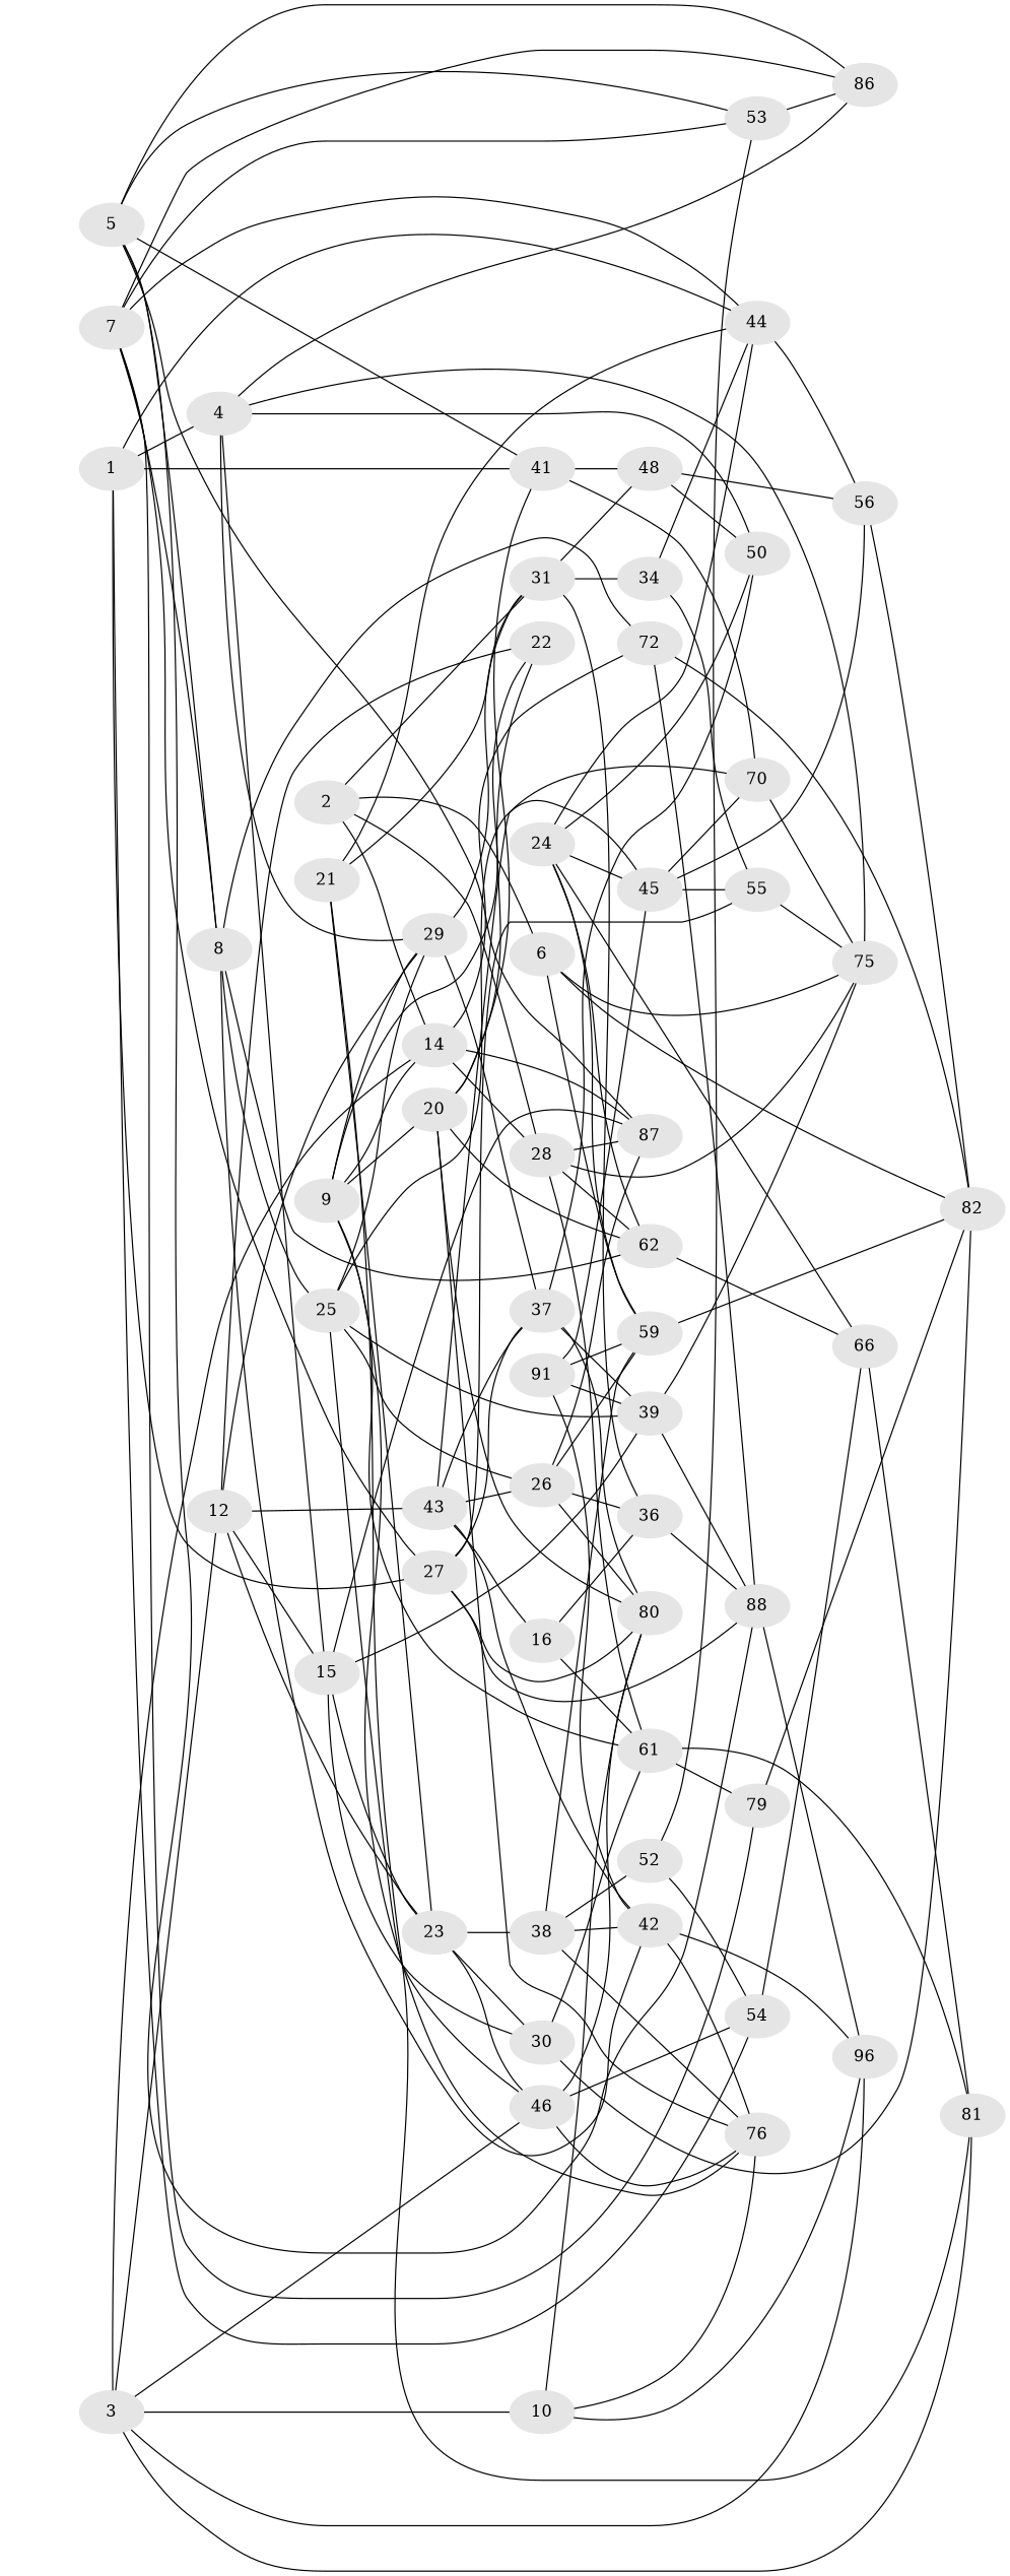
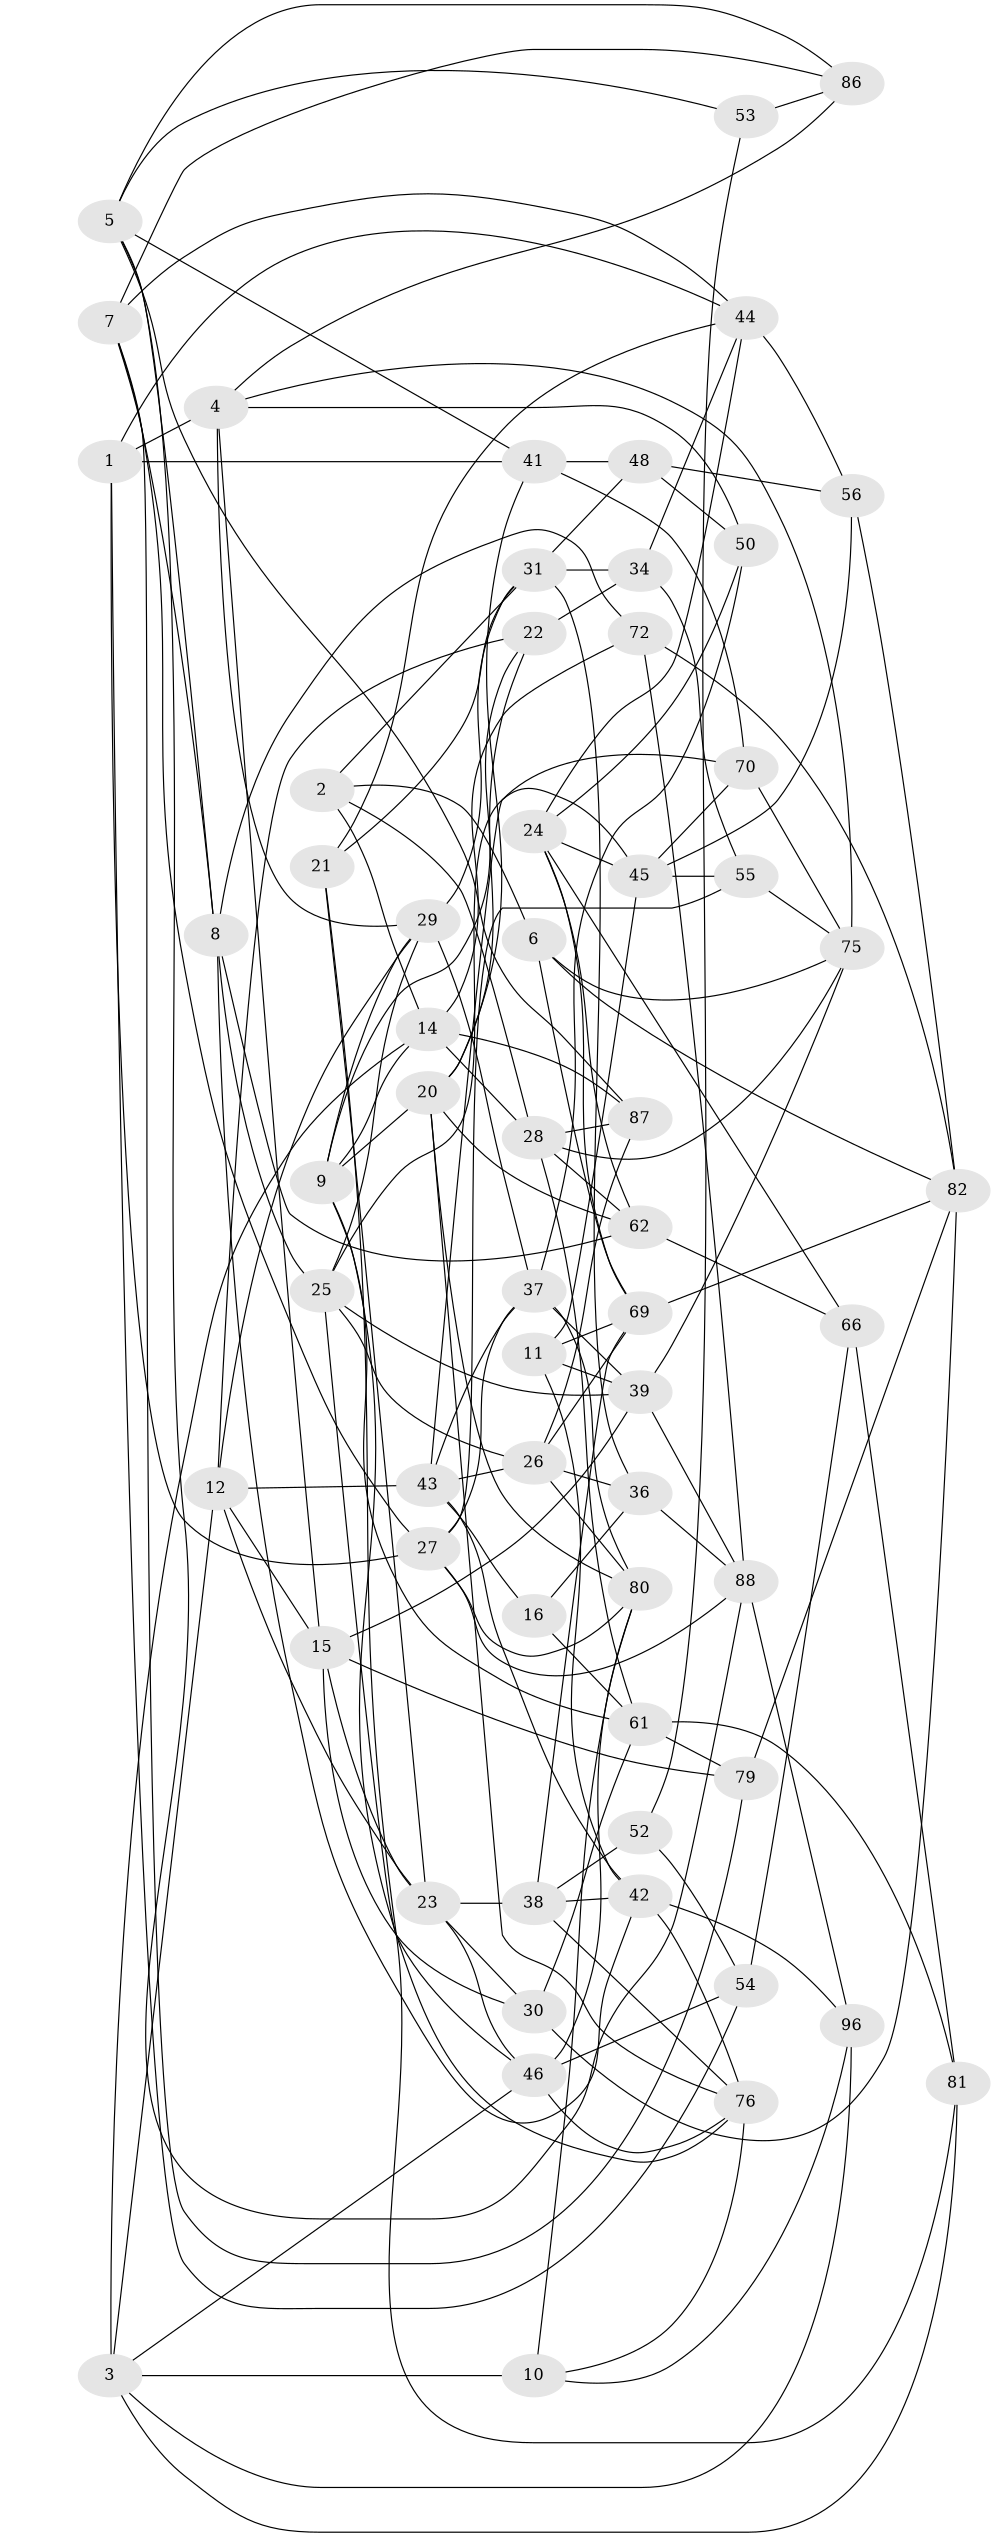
  graph {
    rankdir=LR
    node [color=gray90 style=filled]
    1 [super="+71"]
    4 [super="+49"]
    27 [super="+69"]
    41 [super="+68"]
    44 [super="+99"]
    54
    15 [super="+67"]
    29 [super="+78"]
    50
    75 [super="+94"]
    86
    88 [super="+100"]
    80 [super="+97"]
    37 [super="+57"]
    55
    70
    48
    56
    66 [super="+93"]
    2
    6
    14 [super="+35"]
    28 [super="+92"]
    31 [super="+89"]
-   59 [super="+90"]
+   59 [super="+90" label=69]
    82 [super="+95"]
    n27 [label=87]
    n28 [label=72]
    62 [super="+91"]
    61 [super="+98"]
    36
    34
    3 [super="+32"]
    10
    12 [super="+18"]
    46 [super="+47"]
    81
    96
    76 [super="+84"]
    22 [super="+72"]
    n41 [label=43 super="+87"]
    23 [super="+43"]
    79
    39 [super="+40"]
    30
    5 [super="+60"]
    8 [super="+51"]
    53
    25 [super="+77"]
    42 [super="+64"]
    7 [super="+83"]
    45 [super="+63"]
    26 [super="+58"]
    9 [super="+19"]
    20 [super="+33"]
-   11 [label=91]
+   11
    16
    38 [super="+74"]
    21
    52
    24 [super="+65"]
    1 -- 4
    1 -- 27
    1 -- 41 [weight=2]
    1 -- 44
    1 -- 54
    4 -- 15
    4 -- 29
    4 -- 50
    4 -- 75
    4 -- 86
    27 -- 88
    27 -- 80
    27 -- 37
    27 -- 55
    41 -- 70
    41 -- 48
    44 -- 56
    54 -- 66
    15 -- 23
-   15 -- n27
+   15 -- 79
    15 -- 39
    15 -- 30
    29 -- 37
    29 -- 31
    88 -- 96
    37 -- 50
    37 -- 80
    37 -- 39
    55 -- 75
    70 -- 75
    48 -- 50
    48 -- 56
    56 -- 82
    66 -- 81
    2 -- 6
    2 -- 14
    2 -- 28
    2 -- 31
    6 -- 75
    6 -- 59
    6 -- 82
    14 -- 28
    14 -- n27
    14 -- n28
    28 -- 75
    28 -- n27
    28 -- 62
    28 -- 61
    31 -- 48
    31 -- 36
    31 -- 34
    59 -- 82
    n28 -- 88
    n28 -- 82
    62 -- 66 [weight=2]
    61 -- 81
    61 -- 79
    36 -- 88
    34 -- 44
    34 -- 55
    3 -- 14
    3 -- 10
    3 -- 12
    3 -- 46
    3 -- 81
    3 -- 96
    10 -- 80
    10 -- 96
    10 -- 76
    12 -- 15
    12 -- 29
    12 -- 22
    12 -- n41
    12 -- 23
    46 -- 54
    46 -- 80
    46 -- 76
+   22 -- 34
    n41 -- 37
    n41 -- 70
    n41 -- 42
    n41 -- 26
    n41 -- 16
    23 -- 46
    23 -- 30
    23 -- 38
    79 -- 82
    39 -- 75
    39 -- 88
    30 -- 82
    30 -- 61
    5 -- 41
    5 -- 86
    5 -- 88
    5 -- n27
    5 -- 8
    5 -- 53
    8 -- n28
    8 -- 62
    8 -- 25
    8 -- 42
    53 -- 86
    25 -- 29
    25 -- 46
    25 -- 39
    25 -- 45
    25 -- 26
    42 -- 96
    42 -- 76
    7 -- 27
    7 -- 44
    7 -- 86
    7 -- 79
    7 -- 8
-   7 -- 53
    45 -- 55
    45 -- 70
    45 -- 56
    26 -- 80
    26 -- 59
    26 -- n27
    26 -- 36
    9 -- 29
    9 -- 14
    9 -- 61
    9 -- 76
    9 -- 22
    9 -- 20
    20 -- 41
    20 -- 80
    20 -- 62
    20 -- 76
    20 -- 22
    11 -- 59
    11 -- 39
    11 -- 42
    11 -- 45
    16 -- 61
    16 -- 36
    38 -- 59
    38 -- 76
    38 -- 42
    38 -- 52 [weight=2]
    21 -- 44
    21 -- 31
    21 -- 81
    21 -- 23
    52 -- 54
    52 -- 53
    24 -- 44
    24 -- 50
    24 -- 66
    24 -- 59
    24 -- 62
    24 -- 45
  }
